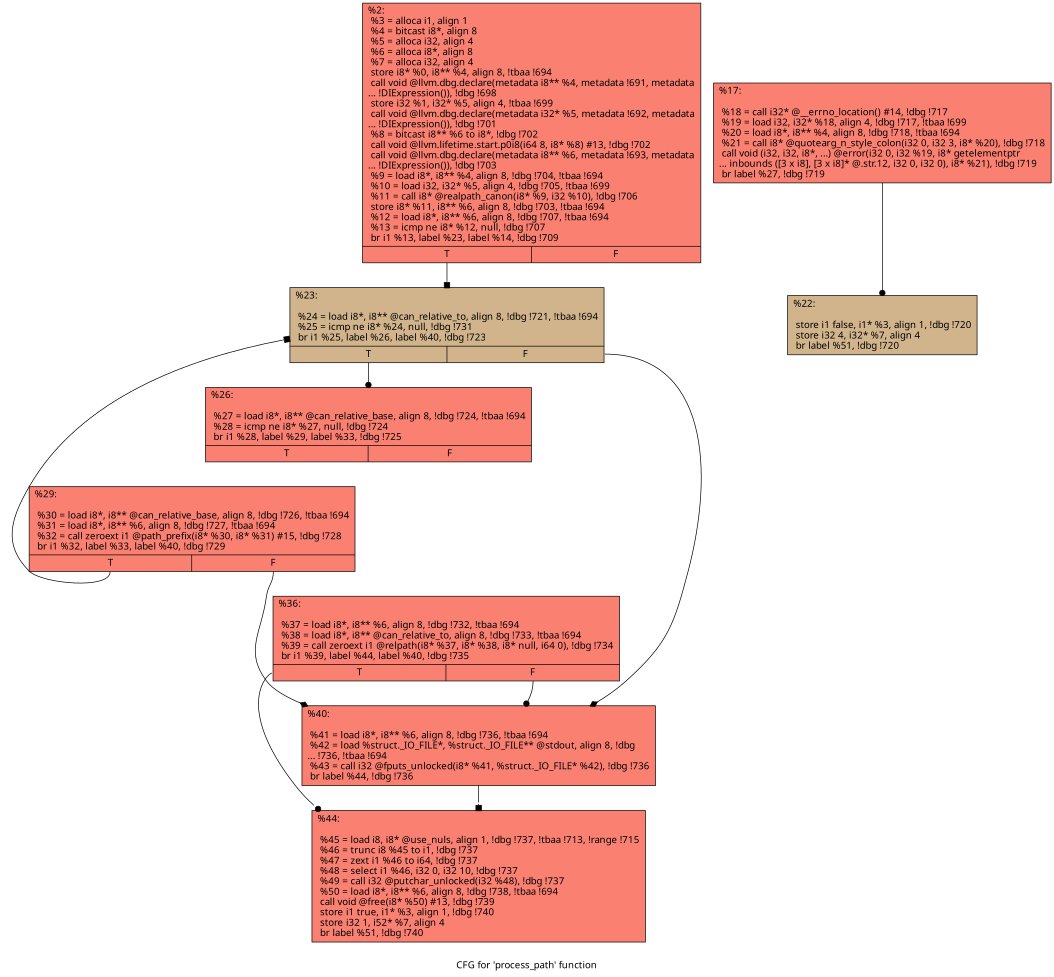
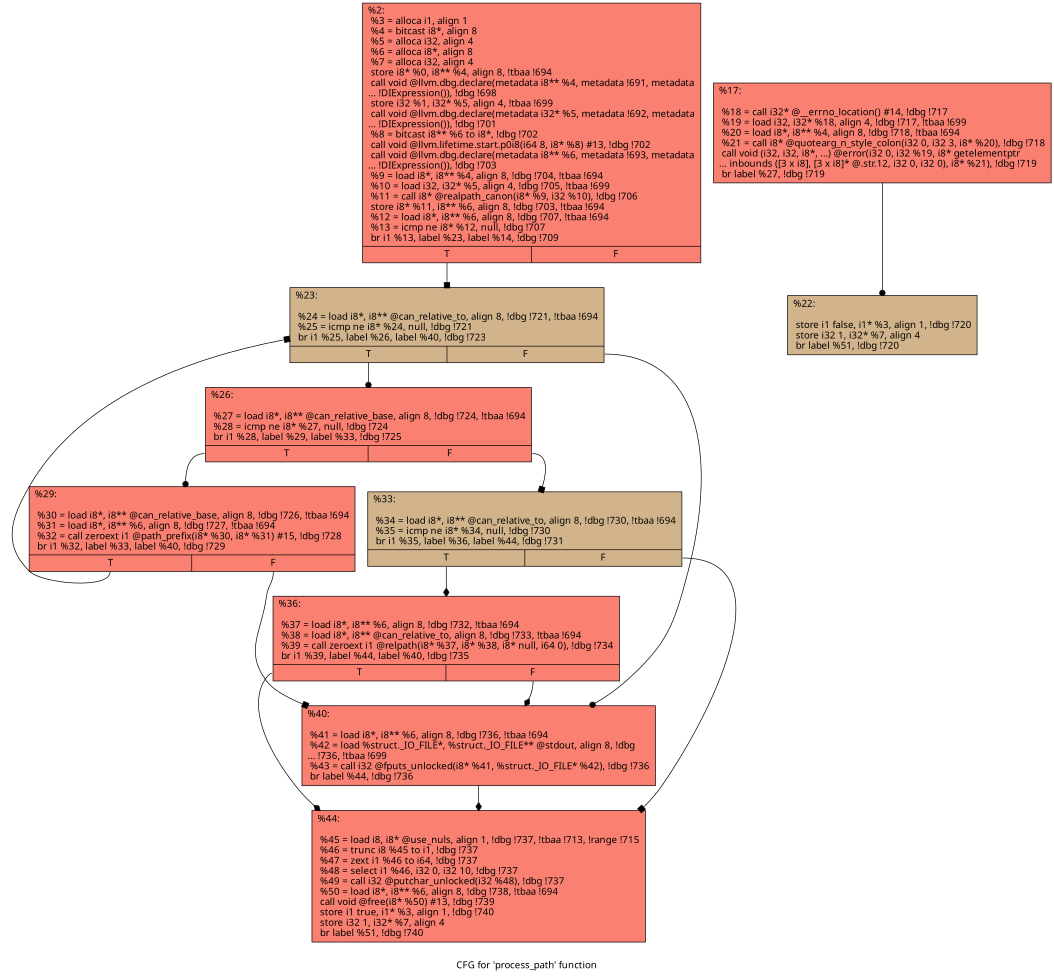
  digraph {
    fontname="Noto Sans"
    label="CFG for 'process_path' function"
    node [fillcolor=salmon fontname="Noto Sans" shape=record style=filled]
    edge [arrowhead=box fontname="Noto Sans" tailport=s0]
    n1 [label="{%2:\l  %3 = alloca i1, align 1\l  %4 = bitcast i8*, align 8\l  %5 = alloca i32, align 4\l  %6 = alloca i8*, align 8\l  %7 = alloca i32, align 4\l  store i8* %0, i8** %4, align 8, !tbaa !694\l  call void @llvm.dbg.declare(metadata i8** %4, metadata !691, metadata\l... !DIExpression()), !dbg !698\l  store i32 %1, i32* %5, align 4, !tbaa !699\l  call void @llvm.dbg.declare(metadata i32* %5, metadata !692, metadata\l... !DIExpression()), !dbg !701\l  %8 = bitcast i8** %6 to i8*, !dbg !702\l  call void @llvm.lifetime.start.p0i8(i64 8, i8* %8) #13, !dbg !702\l  call void @llvm.dbg.declare(metadata i8** %6, metadata !693, metadata\l... !DIExpression()), !dbg !703\l  %9 = load i8*, i8** %4, align 8, !dbg !704, !tbaa !694\l  %10 = load i32, i32* %5, align 4, !dbg !705, !tbaa !699\l  %11 = call i8* @realpath_canon(i8* %9, i32 %10), !dbg !706\l  store i8* %11, i8** %6, align 8, !dbg !703, !tbaa !694\l  %12 = load i8*, i8** %6, align 8, !dbg !707, !tbaa !694\l  %13 = icmp ne i8* %12, null, !dbg !707\l  br i1 %13, label %23, label %14, !dbg !709\l|{<s0>T|<s1>F}}"]
-   n2 [fillcolor=tan label="{%23:\l\l  %24 = load i8*, i8** @can_relative_to, align 8, !dbg !721, !tbaa !694\l  %25 = icmp ne i8* %24, null, !dbg !731\l  br i1 %25, label %26, label %40, !dbg !723\l|{<s0>T|<s1>F}}"]
+   n2 [fillcolor=tan label="{%23:\l\l  %24 = load i8*, i8** @can_relative_to, align 8, !dbg !721, !tbaa !694\l  %25 = icmp ne i8* %24, null, !dbg !721\l  br i1 %25, label %26, label %40, !dbg !723\l|{<s0>T|<s1>F}}"]
    n3 [label="{%26:\l\l  %27 = load i8*, i8** @can_relative_base, align 8, !dbg !724, !tbaa !694\l  %28 = icmp ne i8* %27, null, !dbg !724\l  br i1 %28, label %29, label %33, !dbg !725\l|{<s0>T|<s1>F}}"]
-   n4 [label="{%40:\l\l  %41 = load i8*, i8** %6, align 8, !dbg !736, !tbaa !694\l  %42 = load %struct._IO_FILE*, %struct._IO_FILE** @stdout, align 8, !dbg\l... !736, !tbaa !694\l  %43 = call i32 @fputs_unlocked(i8* %41, %struct._IO_FILE* %42), !dbg !736\l  br label %44, !dbg !736\l}"]
+   n4 [label="{%40:\l\l  %41 = load i8*, i8** %6, align 8, !dbg !736, !tbaa !694\l  %42 = load %struct._IO_FILE*, %struct._IO_FILE** @stdout, align 8, !dbg\l... !736, !tbaa !699\l  %43 = call i32 @fputs_unlocked(i8* %41, %struct._IO_FILE* %42), !dbg !736\l  br label %44, !dbg !736\l}"]
    n5 [label="{%29:\l\l  %30 = load i8*, i8** @can_relative_base, align 8, !dbg !726, !tbaa !694\l  %31 = load i8*, i8** %6, align 8, !dbg !727, !tbaa !694\l  %32 = call zeroext i1 @path_prefix(i8* %30, i8* %31) #15, !dbg !728\l  br i1 %32, label %33, label %40, !dbg !729\l|{<s0>T|<s1>F}}"]
-   n7 [label="{%44:\l\l  %45 = load i8, i8* @use_nuls, align 1, !dbg !737, !tbaa !713, !range !715\l  %46 = trunc i8 %45 to i1, !dbg !737\l  %47 = zext i1 %46 to i64, !dbg !737\l  %48 = select i1 %46, i32 0, i32 10, !dbg !737\l  %49 = call i32 @putchar_unlocked(i32 %48), !dbg !737\l  %50 = load i8*, i8** %6, align 8, !dbg !738, !tbaa !694\l  call void @free(i8* %50) #13, !dbg !739\l  store i1 true, i1* %3, align 1, !dbg !740\l  store i32 1, i52* %7, align 4\l  br label %51, !dbg !740\l}"]
+   n6 [fillcolor=tan label="{%33:\l\l  %34 = load i8*, i8** @can_relative_to, align 8, !dbg !730, !tbaa !694\l  %35 = icmp ne i8* %34, null, !dbg !730\l  br i1 %35, label %36, label %44, !dbg !731\l|{<s0>T|<s1>F}}"]
+   n7 [label="{%44:\l\l  %45 = load i8, i8* @use_nuls, align 1, !dbg !737, !tbaa !713, !range !715\l  %46 = trunc i8 %45 to i1, !dbg !737\l  %47 = zext i1 %46 to i64, !dbg !737\l  %48 = select i1 %46, i32 0, i32 10, !dbg !737\l  %49 = call i32 @putchar_unlocked(i32 %48), !dbg !737\l  %50 = load i8*, i8** %6, align 8, !dbg !738, !tbaa !694\l  call void @free(i8* %50) #13, !dbg !739\l  store i1 true, i1* %3, align 1, !dbg !740\l  store i32 1, i32* %7, align 4\l  br label %51, !dbg !740\l}"]
    n8 [label="{%17:\l\l  %18 = call i32* @__errno_location() #14, !dbg !717\l  %19 = load i32, i32* %18, align 4, !dbg !717, !tbaa !699\l  %20 = load i8*, i8** %4, align 8, !dbg !718, !tbaa !694\l  %21 = call i8* @quotearg_n_style_colon(i32 0, i32 3, i8* %20), !dbg !718\l  call void (i32, i32, i8*, ...) @error(i32 0, i32 %19, i8* getelementptr\l... inbounds ([3 x i8], [3 x i8]* @.str.12, i32 0, i32 0), i8* %21), !dbg !719\l  br label %27, !dbg !719\l}"]
-   n9 [fillcolor=tan label="{%22:\l\l  store i1 false, i1* %3, align 1, !dbg !720\l  store i32 4, i32* %7, align 4\l  br label %51, !dbg !720\l}"]
+   n9 [fillcolor=tan label="{%22:\l\l  store i1 false, i1* %3, align 1, !dbg !720\l  store i32 1, i32* %7, align 4\l  br label %51, !dbg !720\l}"]
    n10 [label="{%36:\l\l  %37 = load i8*, i8** %6, align 8, !dbg !732, !tbaa !694\l  %38 = load i8*, i8** @can_relative_to, align 8, !dbg !733, !tbaa !694\l  %39 = call zeroext i1 @relpath(i8* %37, i8* %38, i8* null, i64 0), !dbg !734\l  br i1 %39, label %44, label %40, !dbg !735\l|{<s0>T|<s1>F}}"]
    n1 -> n2
    n2 -> n3 [arrowhead=dot]
-   n2 -> n4 [arrowhead=diamond tailport=s1]
-   n4 -> n7
+   n2 -> n4 [arrowhead=dot tailport=s1]
+   n3 -> n5 [arrowhead=dot]
+   n3 -> n6 [tailport=s1]
+   n4 -> n7 [arrowhead=diamond]
    n5 -> n2
-   n5 -> n4 [arrowhead=diamond tailport=s1]
+   n5 -> n4 [tailport=s1]
+   n6 -> n7 [tailport=s1]
+   n6 -> n10 [arrowhead=diamond]
    n8 -> n9 [arrowhead=dot]
-   n10 -> n4 [arrowhead=dot tailport=s1]
-   n10 -> n7 [arrowhead=dot]
+   n10 -> n4 [arrowhead=diamond tailport=s1]
+   n10 -> n7 [arrowhead=diamond]
  }
